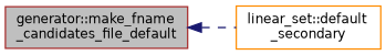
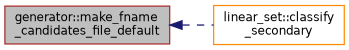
  digraph {
    rankdir=LR
    node [fontname=Helvetica fontsize=10 shape=record style=filled]
    n1 [color=brown fillcolor=grey75 fontcolor=black height=0.2 label="generator::make_fname\l_candidates_file_default" width=0.4]
-   n2 [color=darkorange fillcolor=white height=0.2 label="linear_set::default\l_secondary" width=0.4]
+   n2 [color=darkorange fillcolor=white height=0.2 label="linear_set::classify\l_secondary" width=0.4]
    n1 -> n2 [color=midnightblue dir=back fontname=Helvetica fontsize=10 labelfontname=Helvetica labelfontsize=10 style=dashed]
  }
